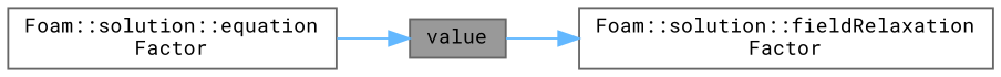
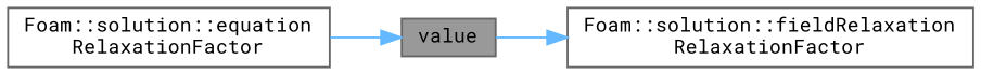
  digraph {
    fontname="Roboto Mono"
    rankdir=RL
    node [color=grey40 fillcolor=white fontname="Roboto Mono" fontsize=10 shape=box style=filled]
    edge [color=steelblue1 dir=back fontname="Roboto Mono" fontsize=10 labelfontname=Helvetica labelfontsize=10 style=solid]
    n1 [color=gray40 fillcolor=grey60 fontcolor=black height=0.2 label=value width=0.4]
-   n2 [height=0.2 label="Foam::solution::equation\lFactor" width=0.4]
-   n3 [height=0.2 label="Foam::solution::fieldRelaxation\lFactor" width=0.4]
+   n2 [height=0.2 label="Foam::solution::equation\lRelaxationFactor" width=0.4]
+   n3 [height=0.2 label="Foam::solution::fieldRelaxation\lRelaxationFactor" width=0.4]
    n1 -> n2
    n3 -> n1
  }
